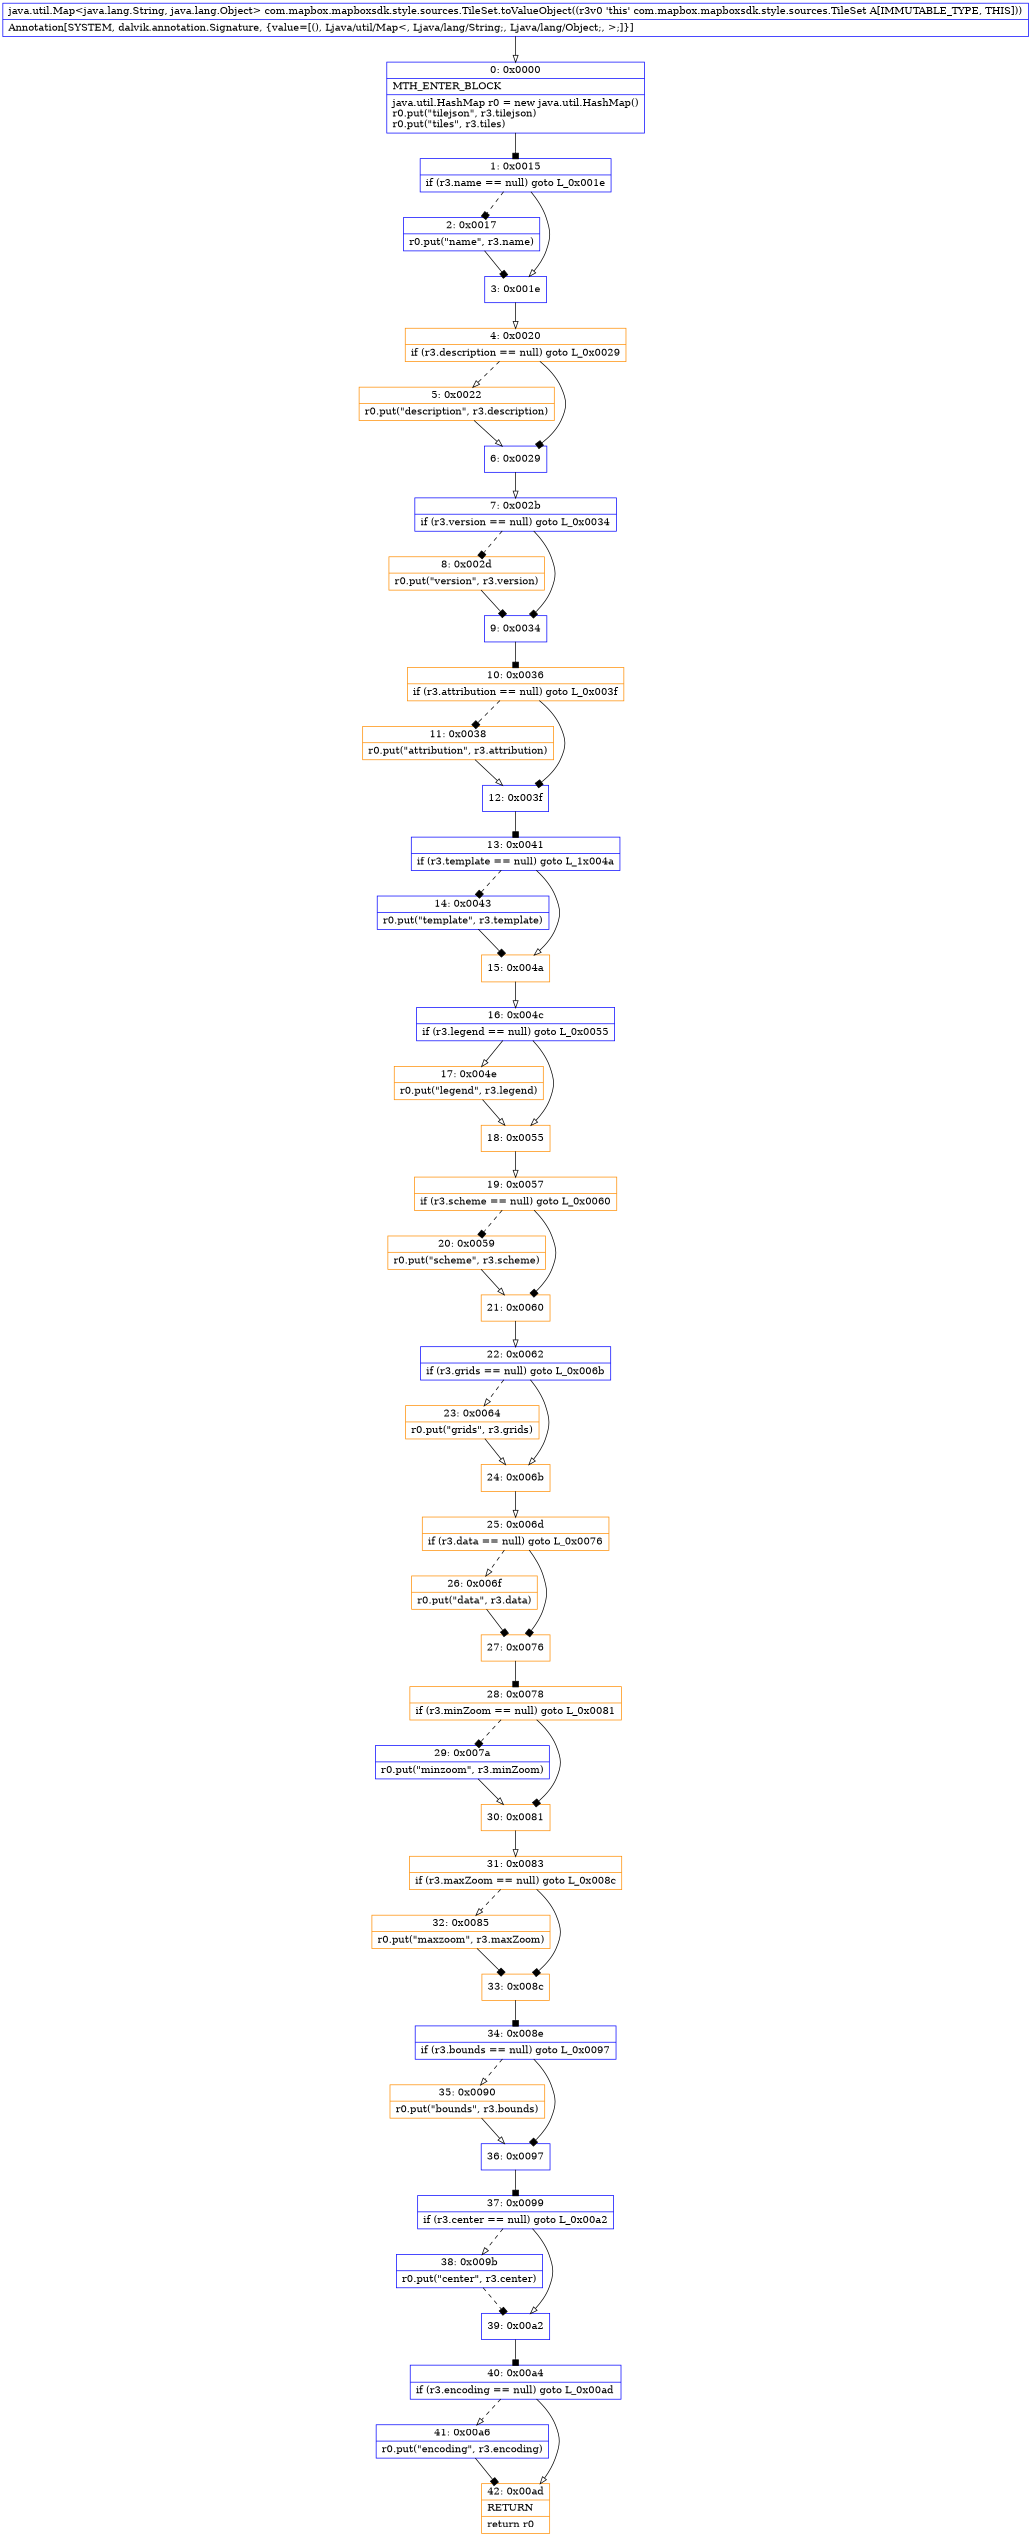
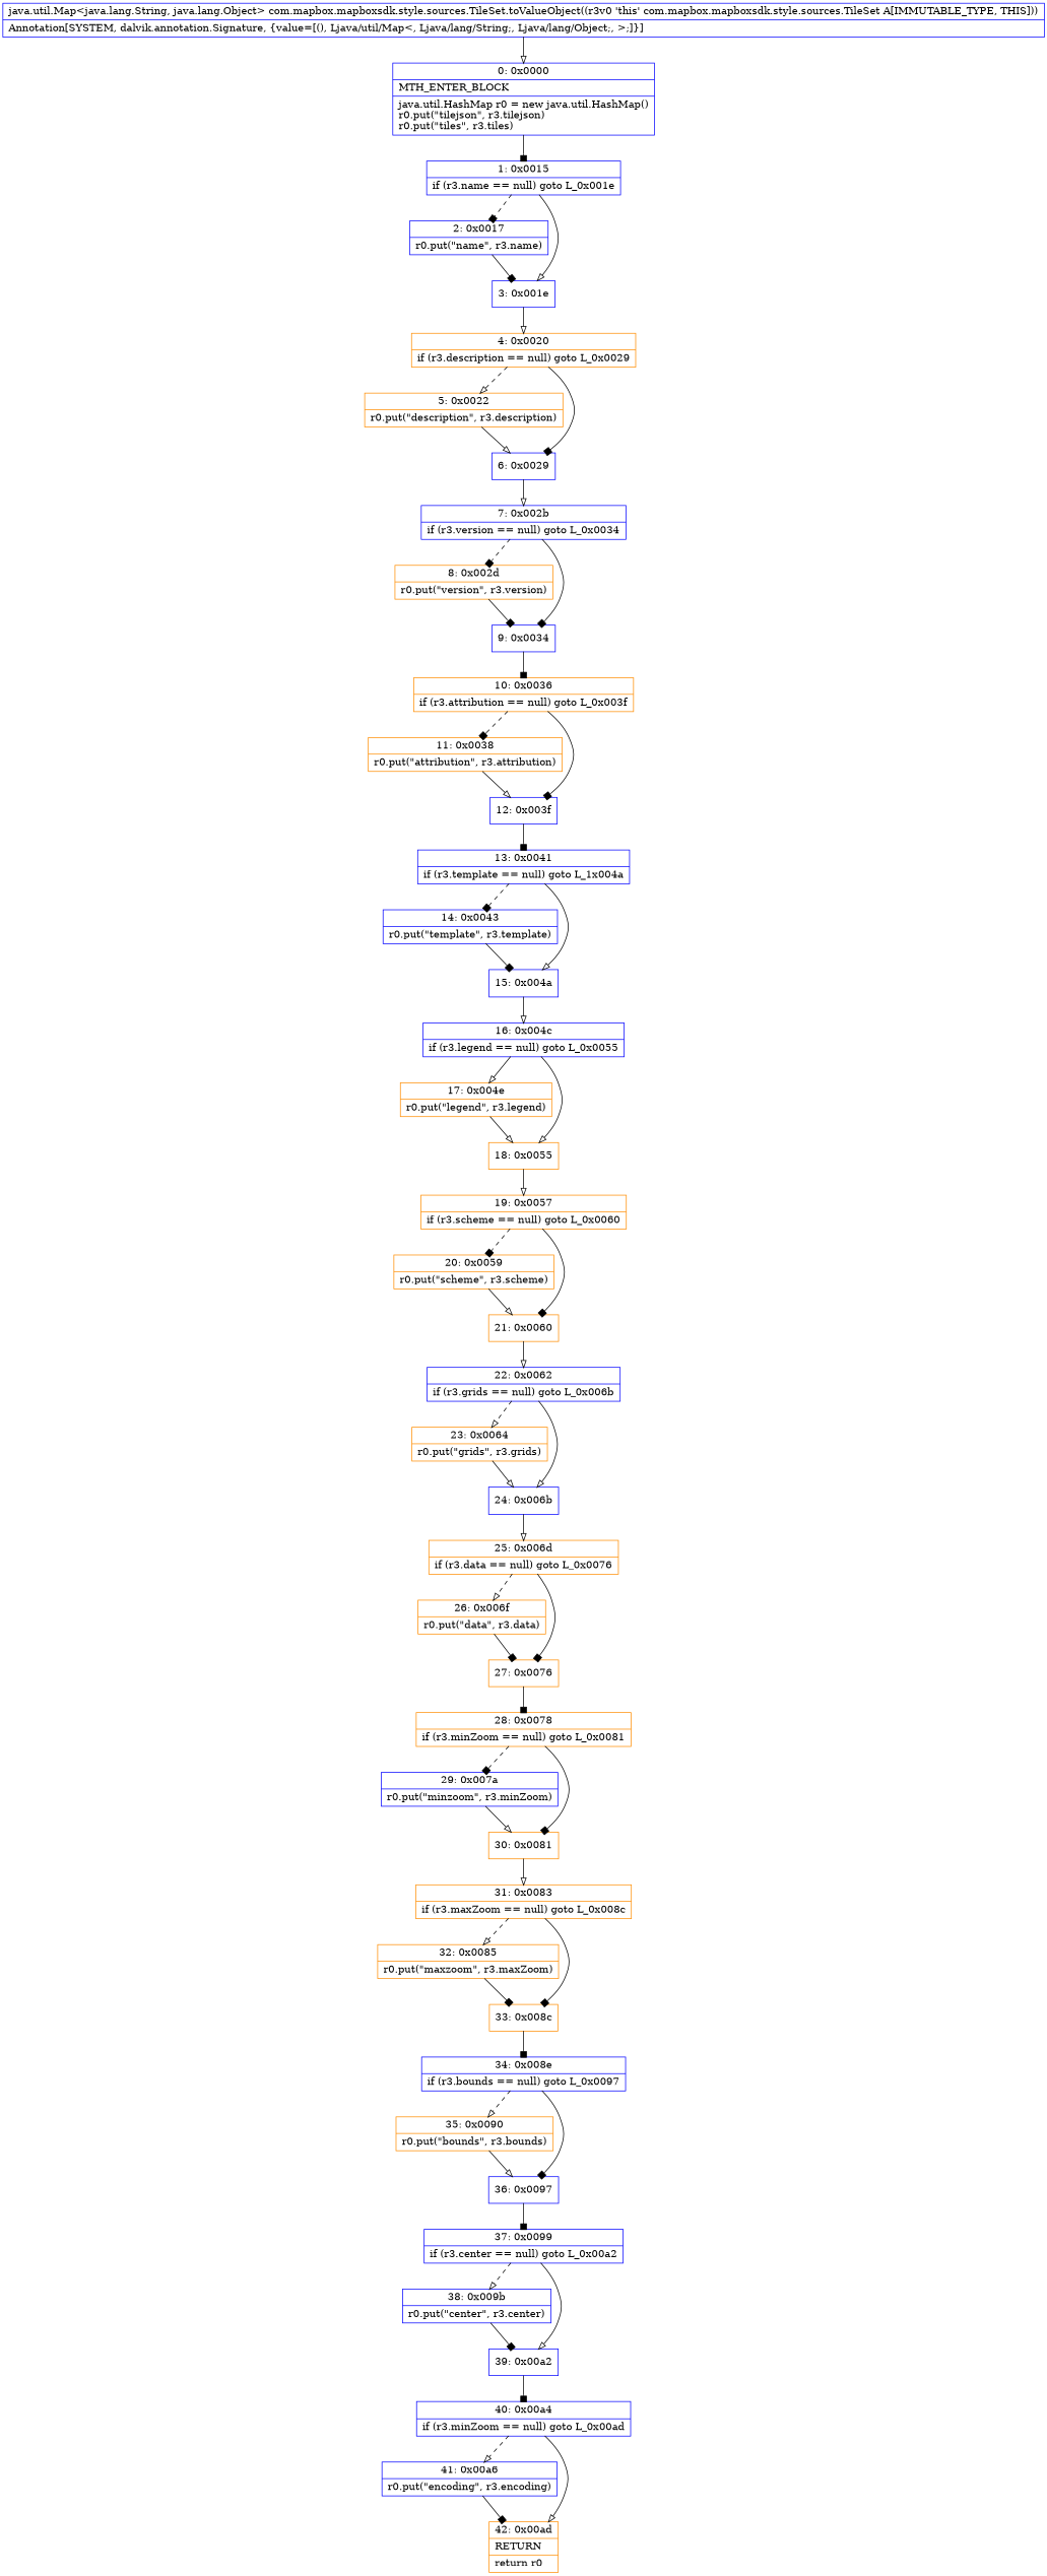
  digraph {
    node [color=darkorange shape=record]
    edge [arrowhead=onormal]
    n1 [color=blue label="{0\:\ 0x0000|MTH_ENTER_BLOCK\l|java.util.HashMap r0 = new java.util.HashMap()\lr0.put(\"tilejson\", r3.tilejson)\lr0.put(\"tiles\", r3.tiles)\l}"]
    n2 [color=blue label="{1\:\ 0x0015|if (r3.name == null) goto L_0x001e\l}"]
    n3 [color=blue label="{2\:\ 0x0017|r0.put(\"name\", r3.name)\l}"]
    n4 [color=blue label="{3\:\ 0x001e}"]
    n5 [label="{4\:\ 0x0020|if (r3.description == null) goto L_0x0029\l}"]
    n6 [label="{5\:\ 0x0022|r0.put(\"description\", r3.description)\l}"]
    n7 [color=blue label="{6\:\ 0x0029}"]
    n8 [color=blue label="{7\:\ 0x002b|if (r3.version == null) goto L_0x0034\l}"]
    n9 [label="{8\:\ 0x002d|r0.put(\"version\", r3.version)\l}"]
    n10 [color=blue label="{9\:\ 0x0034}"]
    n11 [label="{10\:\ 0x0036|if (r3.attribution == null) goto L_0x003f\l}"]
    n12 [label="{11\:\ 0x0038|r0.put(\"attribution\", r3.attribution)\l}"]
    n13 [color=blue label="{12\:\ 0x003f}"]
    n14 [color=blue label="{13\:\ 0x0041|if (r3.template == null) goto L_1x004a\l}"]
    n15 [color=blue label="{14\:\ 0x0043|r0.put(\"template\", r3.template)\l}"]
-   n16 [label="{15\:\ 0x004a}"]
+   n16 [color=blue label="{15\:\ 0x004a}"]
    n17 [color=blue label="{16\:\ 0x004c|if (r3.legend == null) goto L_0x0055\l}"]
    n18 [label="{17\:\ 0x004e|r0.put(\"legend\", r3.legend)\l}"]
    n19 [label="{18\:\ 0x0055}"]
    n20 [label="{19\:\ 0x0057|if (r3.scheme == null) goto L_0x0060\l}"]
    n21 [label="{20\:\ 0x0059|r0.put(\"scheme\", r3.scheme)\l}"]
    n22 [label="{21\:\ 0x0060}"]
    n23 [color=blue label="{22\:\ 0x0062|if (r3.grids == null) goto L_0x006b\l}"]
    n24 [label="{23\:\ 0x0064|r0.put(\"grids\", r3.grids)\l}"]
-   n25 [label="{24\:\ 0x006b}"]
+   n25 [color=blue label="{24\:\ 0x006b}"]
    n26 [label="{25\:\ 0x006d|if (r3.data == null) goto L_0x0076\l}"]
    n27 [label="{26\:\ 0x006f|r0.put(\"data\", r3.data)\l}"]
    n28 [label="{27\:\ 0x0076}"]
    n29 [label="{28\:\ 0x0078|if (r3.minZoom == null) goto L_0x0081\l}"]
    n30 [color=blue label="{29\:\ 0x007a|r0.put(\"minzoom\", r3.minZoom)\l}"]
    n31 [label="{30\:\ 0x0081}"]
    n32 [label="{31\:\ 0x0083|if (r3.maxZoom == null) goto L_0x008c\l}"]
    n33 [label="{32\:\ 0x0085|r0.put(\"maxzoom\", r3.maxZoom)\l}"]
    n34 [label="{33\:\ 0x008c}"]
    n35 [color=blue label="{34\:\ 0x008e|if (r3.bounds == null) goto L_0x0097\l}"]
    n36 [label="{35\:\ 0x0090|r0.put(\"bounds\", r3.bounds)\l}"]
    n37 [color=blue label="{36\:\ 0x0097}"]
    n38 [color=blue label="{37\:\ 0x0099|if (r3.center == null) goto L_0x00a2\l}"]
    n39 [color=blue label="{38\:\ 0x009b|r0.put(\"center\", r3.center)\l}"]
    n40 [color=blue label="{39\:\ 0x00a2}"]
-   n41 [color=blue label="{40\:\ 0x00a4|if (r3.encoding == null) goto L_0x00ad\l}"]
+   n41 [color=blue label="{40\:\ 0x00a4|if (r3.minZoom == null) goto L_0x00ad\l}"]
    n42 [color=blue label="{41\:\ 0x00a6|r0.put(\"encoding\", r3.encoding)\l}"]
    n43 [label="{42\:\ 0x00ad|RETURN\l|return r0\l}"]
    n44 [color=blue label="{java.util.Map\<java.lang.String, java.lang.Object\> com.mapbox.mapboxsdk.style.sources.TileSet.toValueObject((r3v0 'this' com.mapbox.mapboxsdk.style.sources.TileSet A[IMMUTABLE_TYPE, THIS]))  | Annotation[SYSTEM, dalvik.annotation.Signature, \{value=[(), Ljava\/util\/Map\<, Ljava\/lang\/String;, Ljava\/lang\/Object;, \>;]\}]\l}"]
    n1 -> n2 [arrowhead=box]
    n2 -> n3 [arrowhead=box style=dashed]
    n2 -> n4
    n3 -> n4 [arrowhead=box]
    n4 -> n5
    n5 -> n6 [style=dashed]
    n5 -> n7 [arrowhead=box]
    n6 -> n7
    n7 -> n8
    n8 -> n9 [arrowhead=box style=dashed]
    n8 -> n10 [arrowhead=box]
    n9 -> n10 [arrowhead=box]
    n10 -> n11 [arrowhead=box]
    n11 -> n12 [arrowhead=box style=dashed]
    n11 -> n13 [arrowhead=box]
    n12 -> n13
    n13 -> n14 [arrowhead=box]
    n14 -> n15 [arrowhead=box style=dashed]
    n14 -> n16
    n15 -> n16 [arrowhead=box]
    n16 -> n17
    n17 -> n18 [style=solid]
    n17 -> n19
    n18 -> n19
    n19 -> n20
    n20 -> n21 [arrowhead=box style=dashed]
    n20 -> n22 [arrowhead=box]
    n21 -> n22
    n22 -> n23
    n23 -> n24 [style=dashed]
    n23 -> n25
    n24 -> n25
    n25 -> n26
    n26 -> n27 [style=dashed]
    n26 -> n28 [arrowhead=box]
    n27 -> n28 [arrowhead=box]
    n28 -> n29 [arrowhead=box]
    n29 -> n30 [arrowhead=box style=dashed]
    n29 -> n31 [arrowhead=box]
    n30 -> n31
    n31 -> n32
    n32 -> n33 [style=dashed]
    n32 -> n34 [arrowhead=box]
    n33 -> n34 [arrowhead=box]
    n34 -> n35 [arrowhead=box]
    n35 -> n36 [style=dashed]
    n35 -> n37 [arrowhead=box]
    n36 -> n37
    n37 -> n38 [arrowhead=box]
    n38 -> n39 [style=dashed]
    n38 -> n40
-   n39 -> n40 [arrowhead=box style=dashed]
+   n39 -> n40 [arrowhead=box]
    n40 -> n41 [arrowhead=box]
    n41 -> n42 [style=dashed]
    n41 -> n43
    n42 -> n43 [arrowhead=box]
    n44 -> n1
  }
